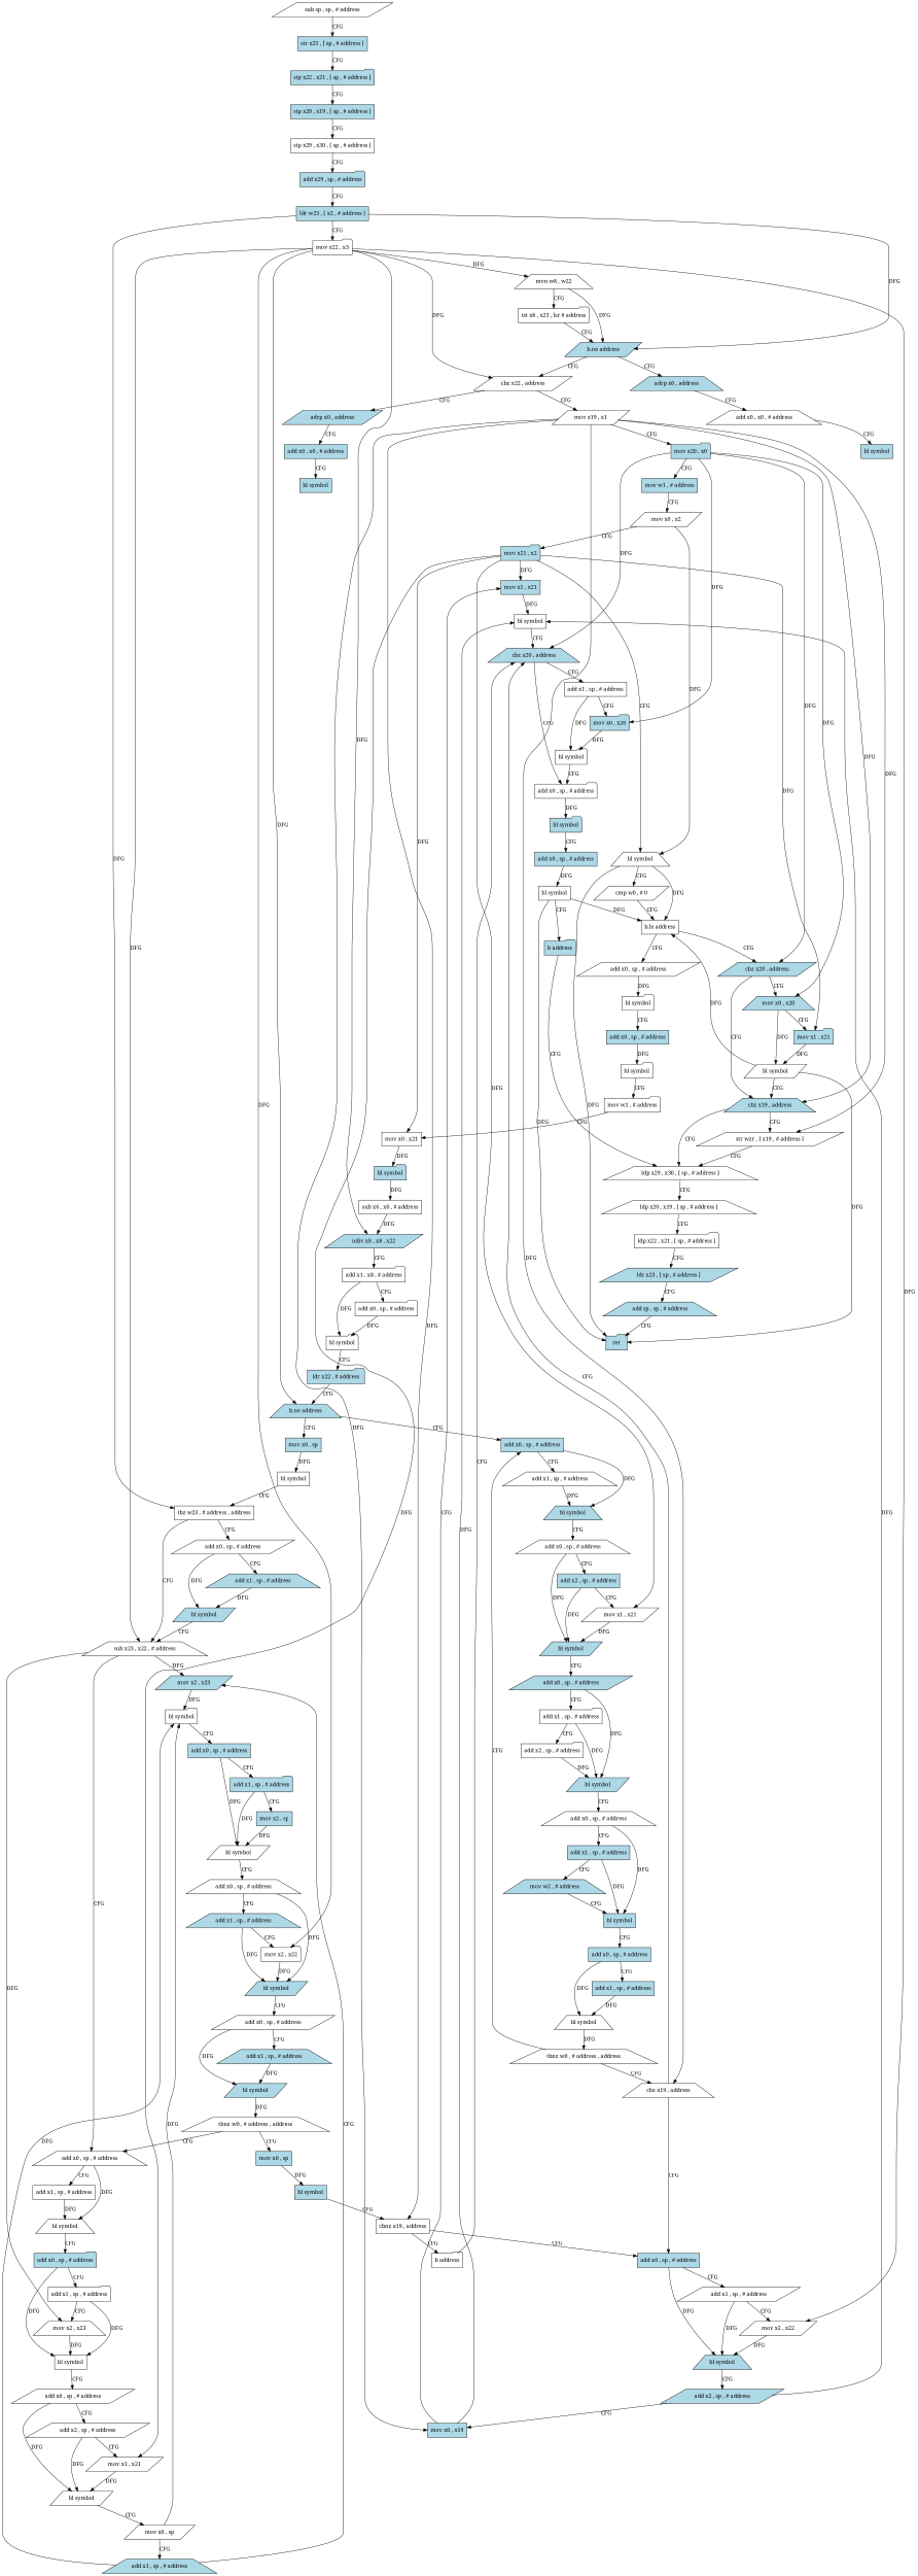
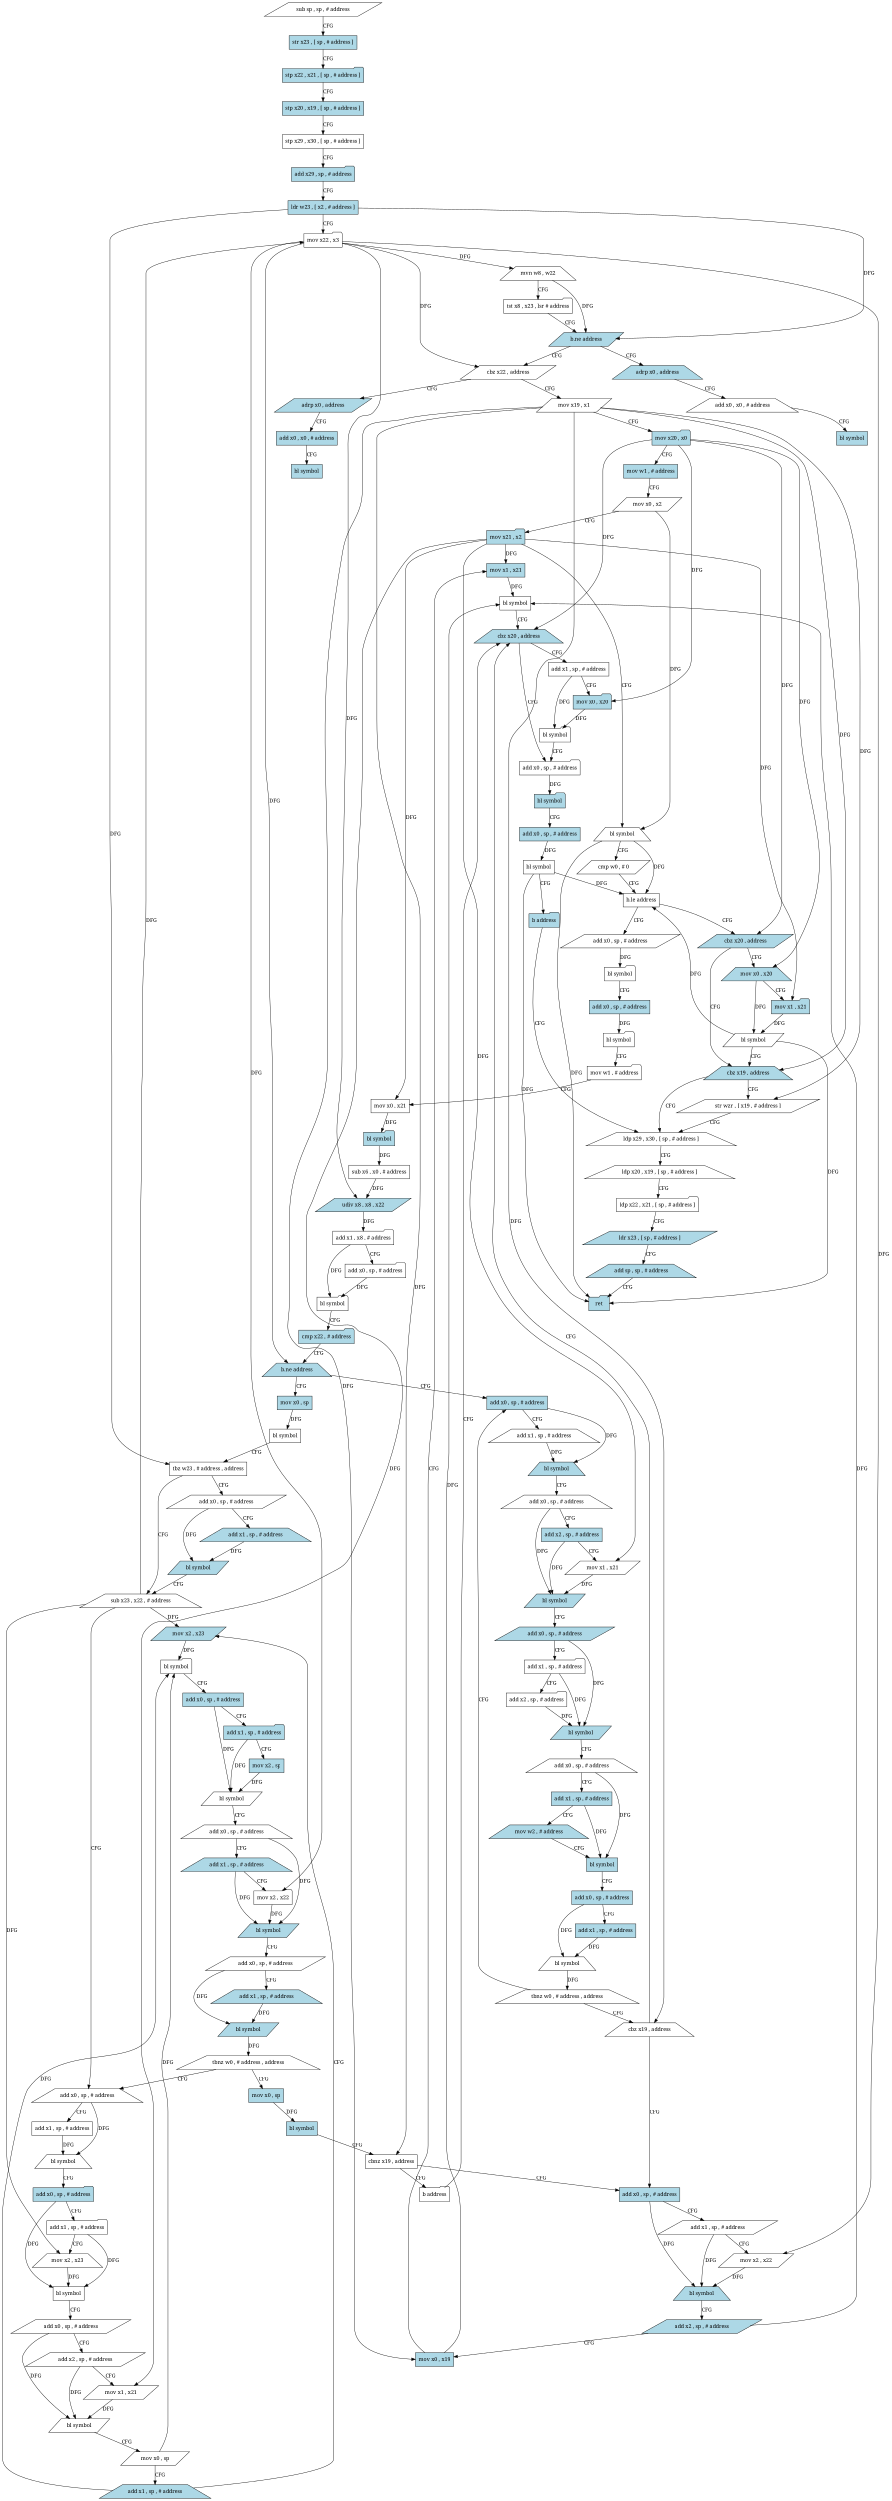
  digraph {
    fontname="Noto Serif"
    node [fillcolor=white fontname="Noto Serif" shape=box style=filled]
    edge [fontname="Noto Serif"]
    n1 [label="sub sp , sp , # address" shape=parallelogram]
    n2 [fillcolor=lightblue label="str x23 , [ sp , # address ]"]
    n3 [fillcolor=lightblue label="stp x22 , x21 , [ sp , # address ]" shape=folder]
    n4 [fillcolor=lightblue label="stp x20 , x19 , [ sp , # address ]"]
    n5 [label="stp x29 , x30 , [ sp , # address ]"]
    n6 [fillcolor=lightblue label="add x29 , sp , # address" shape=folder]
    n7 [fillcolor=lightblue label="ldr w23 , [ x2 , # address ]"]
    n8 [label="mov x22 , x3" shape=folder]
    n9 [fillcolor=lightblue label="b.ne address" shape=parallelogram]
    n10 [label="tbz w23 , # address , address"]
    n11 [label="mvn w8 , w22" shape=trapezium]
    n12 [label="cbz x22 , address" shape=parallelogram]
    n13 [fillcolor=lightblue label="udiv x8 , x8 , x22" shape=parallelogram]
    n14 [fillcolor=lightblue label="b.ne address" shape=trapezium]
    n15 [label="sub x23 , x22 , # address" shape=trapezium]
    n16 [label="mov x2 , x22" shape=folder]
    n17 [label="mov x2 , x22" shape=parallelogram]
    n18 [fillcolor=lightblue label="adrp x0 , address" shape=trapezium]
    n19 [label="add x0 , sp , # address" shape=parallelogram]
    n20 [label="tst x8 , x23 , lsr # address" shape=folder]
    n21 [fillcolor=lightblue label="adrp x0 , address" shape=parallelogram]
    n22 [label="mov x19 , x1" shape=parallelogram]
    n23 [label="add x1 , x8 , # address" shape=folder]
    n24 [fillcolor=lightblue label="mov x0 , sp"]
    n25 [fillcolor=lightblue label="add x0 , sp , # address"]
    n26 [label="add x0 , sp , # address" shape=trapezium]
    n27 [label="mov x2 , x23" shape=trapezium]
    n28 [fillcolor=lightblue label="mov x2 , x23" shape=parallelogram]
    n29 [fillcolor=lightblue label="bl symbol" shape=parallelogram]
    n30 [fillcolor=lightblue label="bl symbol" shape=trapezium]
    n31 [label="add x0 , x0 , # address" shape=trapezium]
    n32 [fillcolor=lightblue label="bl symbol"]
    n33 [fillcolor=lightblue label="add x0 , x0 , # address"]
    n34 [fillcolor=lightblue label="mov x20 , x0" shape=folder]
    n35 [fillcolor=lightblue label="cbz x19 , address" shape=trapezium]
    n36 [label="str wzr , [ x19 , # address ]" shape=parallelogram]
    n37 [label="cbz x19 , address" shape=trapezium]
    n38 [label="cbnz x19 , address"]
    n39 [fillcolor=lightblue label="mov x0 , x19"]
    n40 [fillcolor=lightblue label="bl symbol"]
    n41 [fillcolor=lightblue label="mov w1 , # address"]
    n42 [fillcolor=lightblue label="cbz x20 , address" shape=parallelogram]
    n43 [fillcolor=lightblue label="mov x0 , x20" shape=trapezium]
    n44 [fillcolor=lightblue label="cbz x20 , address" shape=trapezium]
    n45 [fillcolor=lightblue label="mov x0 , x20" shape=folder]
    n46 [label="ldp x29 , x30 , [ sp , # address ]" shape=trapezium]
    n47 [fillcolor=lightblue label="add x0 , sp , # address"]
    n48 [label="b address" shape=folder]
    n49 [fillcolor=lightblue label="mov x1 , x21"]
    n50 [label="bl symbol"]
    n51 [label="mov x0 , x2" shape=parallelogram]
    n52 [fillcolor=lightblue label="mov x1 , x21" shape=folder]
    n53 [label="bl symbol" shape=parallelogram]
    n54 [label="add x0 , sp , # address" shape=folder]
    n55 [label="add x1 , sp , # address"]
    n56 [label="bl symbol" shape=folder]
    n57 [fillcolor=lightblue label="mov x21 , x2" shape=folder]
    n58 [label="bl symbol" shape=trapezium]
    n59 [label="mov x0 , x21"]
    n60 [label="mov x1 , x21" shape=parallelogram]
    n61 [label="mov x1 , x21" shape=parallelogram]
    n62 [label="cmp w0 , # 0" shape=parallelogram]
    n63 [label="b.le address"]
    n64 [fillcolor=lightblue label=ret shape=folder]
    n65 [fillcolor=lightblue label="bl symbol" shape=folder]
    n66 [fillcolor=lightblue label="bl symbol" shape=parallelogram]
    n67 [label="bl symbol" shape=parallelogram]
    n68 [label="add x0 , sp , # address" shape=parallelogram]
    n69 [label="bl symbol" shape=folder]
    n70 [fillcolor=lightblue label="add x0 , sp , # address"]
    n71 [label="ldp x20 , x19 , [ sp , # address ]" shape=trapezium]
    n72 [label="bl symbol" shape=folder]
    n73 [label="mov w1 , # address" shape=folder]
    n74 [label="sub x6 , x0 , # address"]
    n75 [label="add x0 , sp , # address" shape=folder]
    n76 [label="bl symbol" shape=folder]
-   n77 [fillcolor=lightblue label="ldr x22 , # address" shape=folder]
+   n77 [fillcolor=lightblue label="cmp x22 , # address" shape=folder]
    n78 [label="bl symbol"]
    n79 [label="add x1 , sp , # address" shape=trapezium]
    n80 [fillcolor=lightblue label="bl symbol" shape=trapezium]
    n81 [label="add x0 , sp , # address" shape=trapezium]
    n82 [label="ldp x22 , x21 , [ sp , # address ]" shape=folder]
    n83 [fillcolor=lightblue label="add x1 , sp , # address" shape=trapezium]
    n84 [fillcolor=lightblue label="bl symbol" shape=parallelogram]
    n85 [label="add x1 , sp , # address"]
    n86 [label="bl symbol" shape=trapezium]
    n87 [label="bl symbol"]
    n88 [label="bl symbol" shape=folder]
    n89 [fillcolor=lightblue label="add x2 , sp , # address"]
    n90 [fillcolor=lightblue label="add x0 , sp , # address" shape=parallelogram]
    n91 [label="add x1 , sp , # address" shape=folder]
    n92 [fillcolor=lightblue label="bl symbol" shape=parallelogram]
    n93 [label="add x2 , sp , # address" shape=folder]
    n94 [label="add x0 , sp , # address" shape=trapezium]
    n95 [fillcolor=lightblue label="add x1 , sp , # address"]
    n96 [fillcolor=lightblue label="bl symbol"]
    n97 [fillcolor=lightblue label="mov w2 , # address" shape=trapezium]
    n98 [fillcolor=lightblue label="add x0 , sp , # address"]
    n99 [fillcolor=lightblue label="add x1 , sp , # address"]
    n100 [label="bl symbol" shape=trapezium]
    n101 [label="tbnz w0 , # address , address" shape=trapezium]
    n102 [label="add x1 , sp , # address" shape=parallelogram]
    n103 [fillcolor=lightblue label="ldr x23 , [ sp , # address ]" shape=parallelogram]
    n104 [fillcolor=lightblue label="add sp , sp , # address" shape=trapezium]
    n105 [fillcolor=lightblue label="add x0 , sp , # address" shape=folder]
    n106 [fillcolor=lightblue label="bl symbol" shape=folder]
    n107 [fillcolor=lightblue label="add x2 , sp , # address" shape=parallelogram]
    n108 [label="add x1 , sp , # address" shape=folder]
    n109 [label="add x0 , sp , # address" shape=parallelogram]
    n110 [label="add x2 , sp , # address" shape=parallelogram]
    n111 [label="mov x0 , sp" shape=parallelogram]
    n112 [fillcolor=lightblue label="add x1 , sp , # address" shape=trapezium]
    n113 [fillcolor=lightblue label="add x0 , sp , # address"]
    n114 [fillcolor=lightblue label="add x1 , sp , # address" shape=folder]
    n115 [label="bl symbol" shape=parallelogram]
    n116 [fillcolor=lightblue label="mov x2 , sp"]
    n117 [label="add x0 , sp , # address" shape=trapezium]
    n118 [fillcolor=lightblue label="add x1 , sp , # address" shape=trapezium]
    n119 [label="add x0 , sp , # address" shape=parallelogram]
    n120 [fillcolor=lightblue label="add x1 , sp , # address" shape=trapezium]
    n121 [fillcolor=lightblue label="bl symbol" shape=parallelogram]
    n122 [label="tbnz w0 , # address , address" shape=trapezium]
    n123 [fillcolor=lightblue label="mov x0 , sp"]
    n124 [fillcolor=lightblue label="bl symbol"]
    n125 [fillcolor=lightblue label="add x0 , sp , # address"]
    n126 [label="bl symbol"]
    n127 [fillcolor=lightblue label="b address" shape=folder]
    n1 -> n2 [label=CFG]
    n2 -> n3 [label=CFG]
    n3 -> n4 [label=CFG]
    n4 -> n5 [label=CFG]
    n5 -> n6 [label=CFG]
    n6 -> n7 [label=CFG]
    n7 -> n8 [label=CFG]
    n7 -> n9 [label=DFG]
    n7 -> n10 [label=DFG]
    n8 -> n11 [label=DFG]
    n8 -> n12 [label=DFG]
    n8 -> n13 [label=DFG]
    n8 -> n14 [label=DFG]
-   n8 -> n15 [label=DFG]
+   n15 -> n8 [label=DFG]
    n8 -> n16 [label=DFG]
    n8 -> n17 [label=DFG]
    n9 -> n12 [label=CFG]
    n9 -> n18 [label=CFG]
    n10 -> n15 [label=CFG]
    n10 -> n19 [label=CFG]
    n11 -> n9 [label=DFG]
    n11 -> n20 [label=CFG]
    n12 -> n21 [label=CFG]
    n12 -> n22 [label=CFG]
-   n13 -> n23 [label=CFG]
+   n13 -> n23 [label=DFG]
    n14 -> n24 [label=CFG]
    n14 -> n25 [label=CFG]
    n15 -> n26 [label=CFG]
    n15 -> n27 [label=DFG]
    n15 -> n28 [label=DFG]
    n16 -> n29 [label=DFG]
    n17 -> n30 [label=DFG]
    n18 -> n31 [label=CFG]
    n19 -> n83 [label=CFG]
    n19 -> n84 [label=DFG]
    n20 -> n9 [label=CFG]
    n21 -> n33 [label=CFG]
    n22 -> n34 [label=CFG]
    n22 -> n35 [label=DFG]
    n22 -> n36 [label=DFG]
    n22 -> n37 [label=DFG]
    n22 -> n38 [label=DFG]
    n22 -> n39 [label=DFG]
    n23 -> n75 [label=CFG]
    n23 -> n76 [label=DFG]
    n24 -> n78 [label=DFG]
    n25 -> n79 [label=CFG]
    n25 -> n80 [label=DFG]
    n26 -> n85 [label=CFG]
    n26 -> n86 [label=DFG]
    n27 -> n87 [label=DFG]
    n28 -> n88 [label=DFG]
    n29 -> n119 [label=CFG]
    n30 -> n107 [label=CFG]
    n31 -> n32 [label=CFG]
    n33 -> n40 [label=CFG]
    n34 -> n41 [label=CFG]
    n34 -> n42 [label=DFG]
    n34 -> n43 [label=DFG]
    n34 -> n44 [label=DFG]
    n34 -> n45 [label=DFG]
    n35 -> n36 [label=CFG]
    n35 -> n46 [label=CFG]
    n36 -> n46 [label=CFG]
    n37 -> n44 [label=CFG]
    n37 -> n47 [label=CFG]
    n38 -> n47 [label=CFG]
    n38 -> n48 [label=CFG]
    n39 -> n49 [label=CFG]
    n39 -> n50 [label=DFG]
    n41 -> n51 [label=CFG]
    n42 -> n35 [label=CFG]
    n42 -> n43 [label=CFG]
    n43 -> n52 [label=CFG]
    n43 -> n53 [label=DFG]
    n44 -> n54 [label=CFG]
    n44 -> n55 [label=CFG]
    n45 -> n56 [label=DFG]
    n46 -> n71 [label=CFG]
    n47 -> n30 [label=DFG]
    n47 -> n102 [label=CFG]
    n48 -> n44 [label=CFG]
    n49 -> n50 [label=DFG]
    n50 -> n44 [label=CFG]
    n51 -> n57 [label=CFG]
    n51 -> n58 [label=DFG]
    n52 -> n53 [label=DFG]
    n53 -> n35 [label=CFG]
    n53 -> n63 [label=DFG]
    n53 -> n64 [label=DFG]
    n54 -> n106 [label=DFG]
    n55 -> n45 [label=CFG]
    n55 -> n56 [label=DFG]
    n56 -> n54 [label=CFG]
    n57 -> n49 [label=DFG]
    n57 -> n52 [label=DFG]
    n57 -> n58 [label=CFG]
    n57 -> n59 [label=DFG]
    n57 -> n60 [label=DFG]
    n57 -> n61 [label=DFG]
    n58 -> n62 [label=CFG]
    n58 -> n63 [label=DFG]
    n58 -> n64 [label=DFG]
    n59 -> n65 [label=DFG]
    n60 -> n66 [label=DFG]
    n61 -> n67 [label=DFG]
    n62 -> n63 [label=CFG]
    n63 -> n42 [label=CFG]
    n63 -> n68 [label=CFG]
    n65 -> n74 [label=DFG]
    n66 -> n90 [label=CFG]
    n67 -> n111 [label=CFG]
    n68 -> n69 [label=DFG]
    n69 -> n70 [label=CFG]
    n70 -> n72 [label=DFG]
    n71 -> n82 [label=CFG]
    n72 -> n73 [label=CFG]
    n73 -> n59 [label=CFG]
    n74 -> n13 [label=DFG]
    n75 -> n76 [label=DFG]
    n76 -> n77 [label=CFG]
    n77 -> n14 [label=CFG]
    n78 -> n10 [label=CFG]
    n79 -> n80 [label=DFG]
    n80 -> n81 [label=CFG]
    n81 -> n66 [label=DFG]
    n81 -> n89 [label=CFG]
    n82 -> n103 [label=CFG]
    n83 -> n84 [label=DFG]
    n84 -> n15 [label=CFG]
    n85 -> n86 [label=DFG]
    n86 -> n105 [label=CFG]
    n87 -> n109 [label=CFG]
    n88 -> n113 [label=CFG]
    n89 -> n60 [label=CFG]
    n89 -> n66 [label=DFG]
    n90 -> n91 [label=CFG]
    n90 -> n92 [label=DFG]
    n91 -> n92 [label=DFG]
    n91 -> n93 [label=CFG]
    n92 -> n94 [label=CFG]
    n93 -> n92 [label=DFG]
    n94 -> n95 [label=CFG]
    n94 -> n96 [label=DFG]
    n95 -> n96 [label=DFG]
    n95 -> n97 [label=CFG]
    n96 -> n98 [label=CFG]
    n97 -> n96 [label=CFG]
    n98 -> n99 [label=CFG]
    n98 -> n100 [label=DFG]
    n99 -> n100 [label=DFG]
    n100 -> n101 [label=DFG]
    n101 -> n25 [label=CFG]
    n101 -> n37 [label=CFG]
    n102 -> n17 [label=CFG]
    n102 -> n30 [label=DFG]
    n103 -> n104 [label=CFG]
    n104 -> n64 [label=CFG]
    n105 -> n87 [label=DFG]
    n105 -> n108 [label=CFG]
    n106 -> n125 [label=CFG]
    n107 -> n39 [label=CFG]
    n107 -> n50 [label=DFG]
    n108 -> n27 [label=CFG]
    n108 -> n87 [label=DFG]
    n109 -> n67 [label=DFG]
    n109 -> n110 [label=CFG]
    n110 -> n61 [label=CFG]
    n110 -> n67 [label=DFG]
    n111 -> n88 [label=DFG]
    n111 -> n112 [label=CFG]
    n112 -> n28 [label=CFG]
    n112 -> n88 [label=DFG]
    n113 -> n114 [label=CFG]
    n113 -> n115 [label=DFG]
    n114 -> n115 [label=DFG]
    n114 -> n116 [label=CFG]
    n115 -> n117 [label=CFG]
    n116 -> n115 [label=DFG]
    n117 -> n29 [label=DFG]
    n117 -> n118 [label=CFG]
    n118 -> n16 [label=CFG]
    n118 -> n29 [label=DFG]
    n119 -> n120 [label=CFG]
    n119 -> n121 [label=DFG]
    n120 -> n121 [label=DFG]
    n121 -> n122 [label=DFG]
    n122 -> n26 [label=CFG]
    n122 -> n123 [label=CFG]
    n123 -> n124 [label=DFG]
    n124 -> n38 [label=CFG]
    n125 -> n126 [label=DFG]
    n126 -> n63 [label=DFG]
    n126 -> n64 [label=DFG]
    n126 -> n127 [label=CFG]
    n127 -> n46 [label=CFG]
  }
